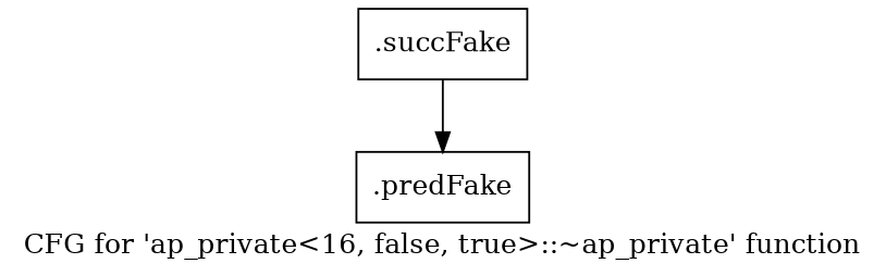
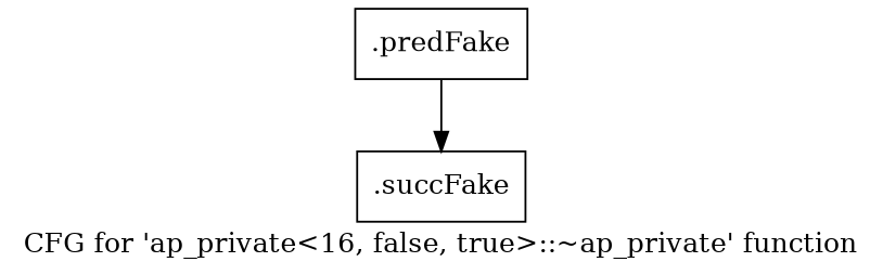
  digraph {
    label="CFG for 'ap_private\<16, false, true\>::~ap_private' function"
    node [shape=record]
    n1 [label="{.predFake}"]
    n2 [filename="/mnt/xilinx/Vitis_HLS/2021.2/include/etc/ap_private.h" label="{.succFake}" linenumber=1759]
-   n2 -> n1 [execusionnum=14 filename="/mnt/xilinx/Vitis_HLS/2021.2/include/etc/ap_private.h"]
+   n1 -> n2 [execusionnum=14 filename="/mnt/xilinx/Vitis_HLS/2021.2/include/etc/ap_private.h"]
  }
